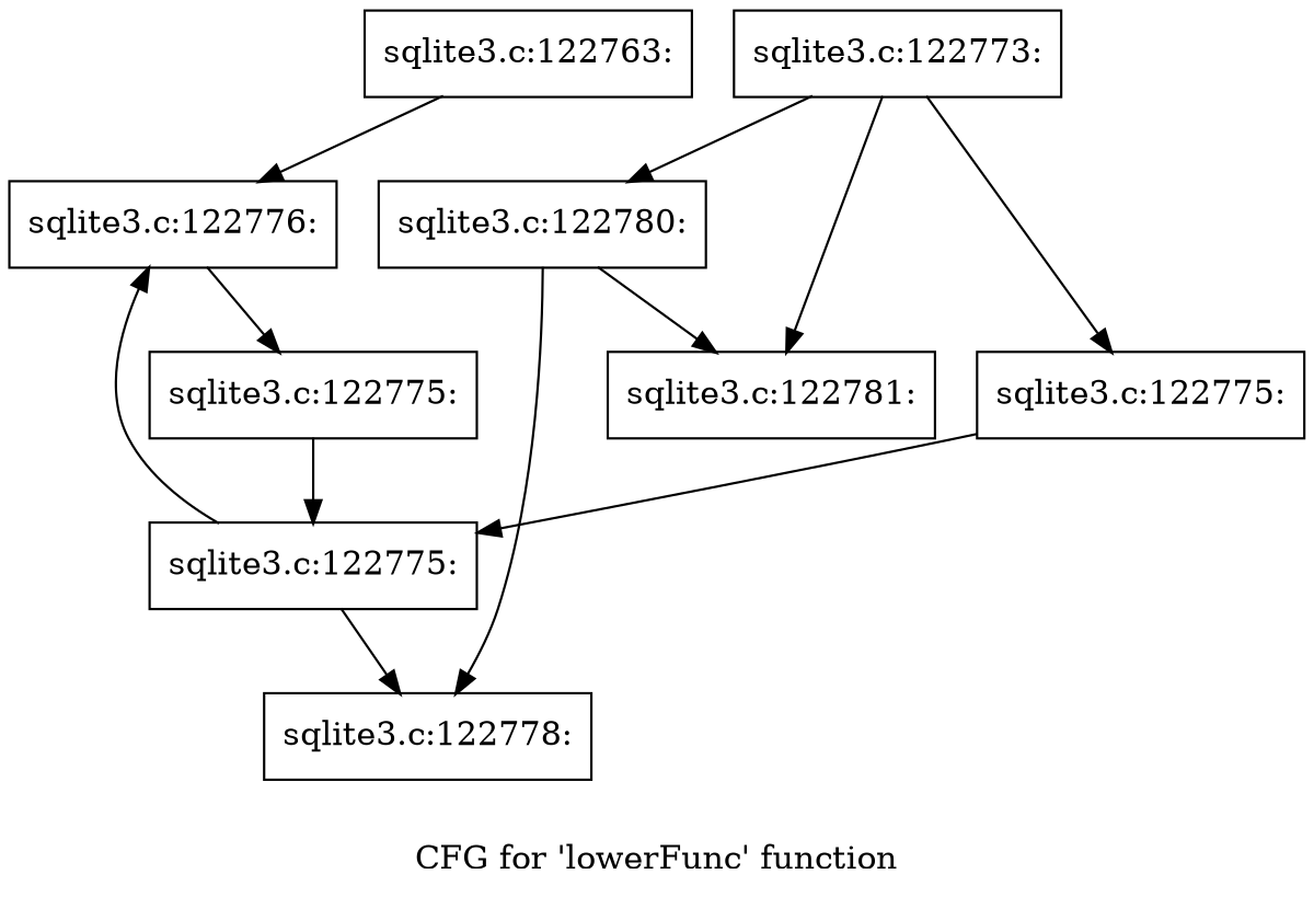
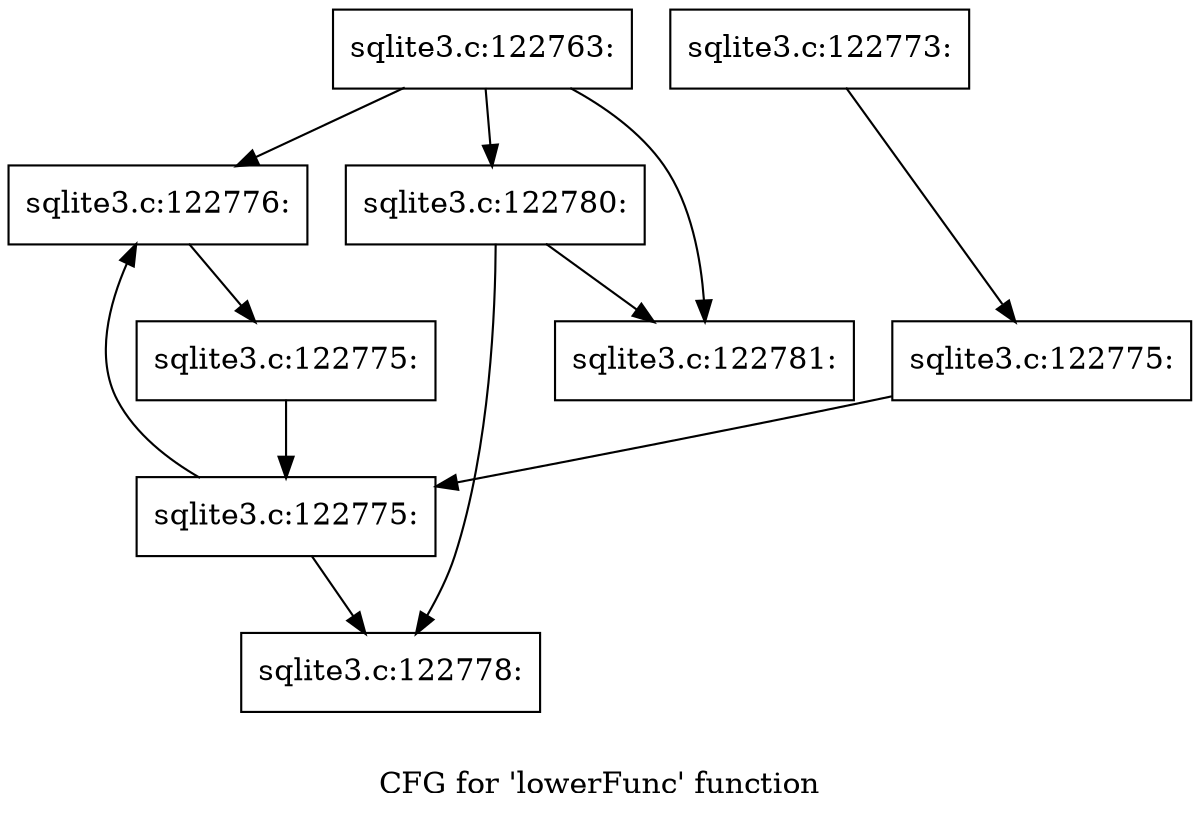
  digraph {
    label="CFG for 'lowerFunc' function"
    node [shape=record]
    n1 [label="{sqlite3.c:122763:}"]
    n2 [label="{sqlite3.c:122781:}"]
    n3 [label="{sqlite3.c:122776:}"]
    n4 [label="{sqlite3.c:122773:}"]
    n5 [label="{sqlite3.c:122775:}"]
    n6 [label="{sqlite3.c:122780:}"]
    n7 [label="{sqlite3.c:122775:}"]
    n8 [label="{sqlite3.c:122778:}"]
    n9 [label="{sqlite3.c:122775:}"]
-   n4 -> n2
+   n1 -> n2
    n1 -> n3
    n3 -> n9
    n4 -> n5
-   n4 -> n6
+   n1 -> n6
    n5 -> n7
    n6 -> n2
    n6 -> n8
    n7 -> n3
    n7 -> n8
    n9 -> n7
  }
